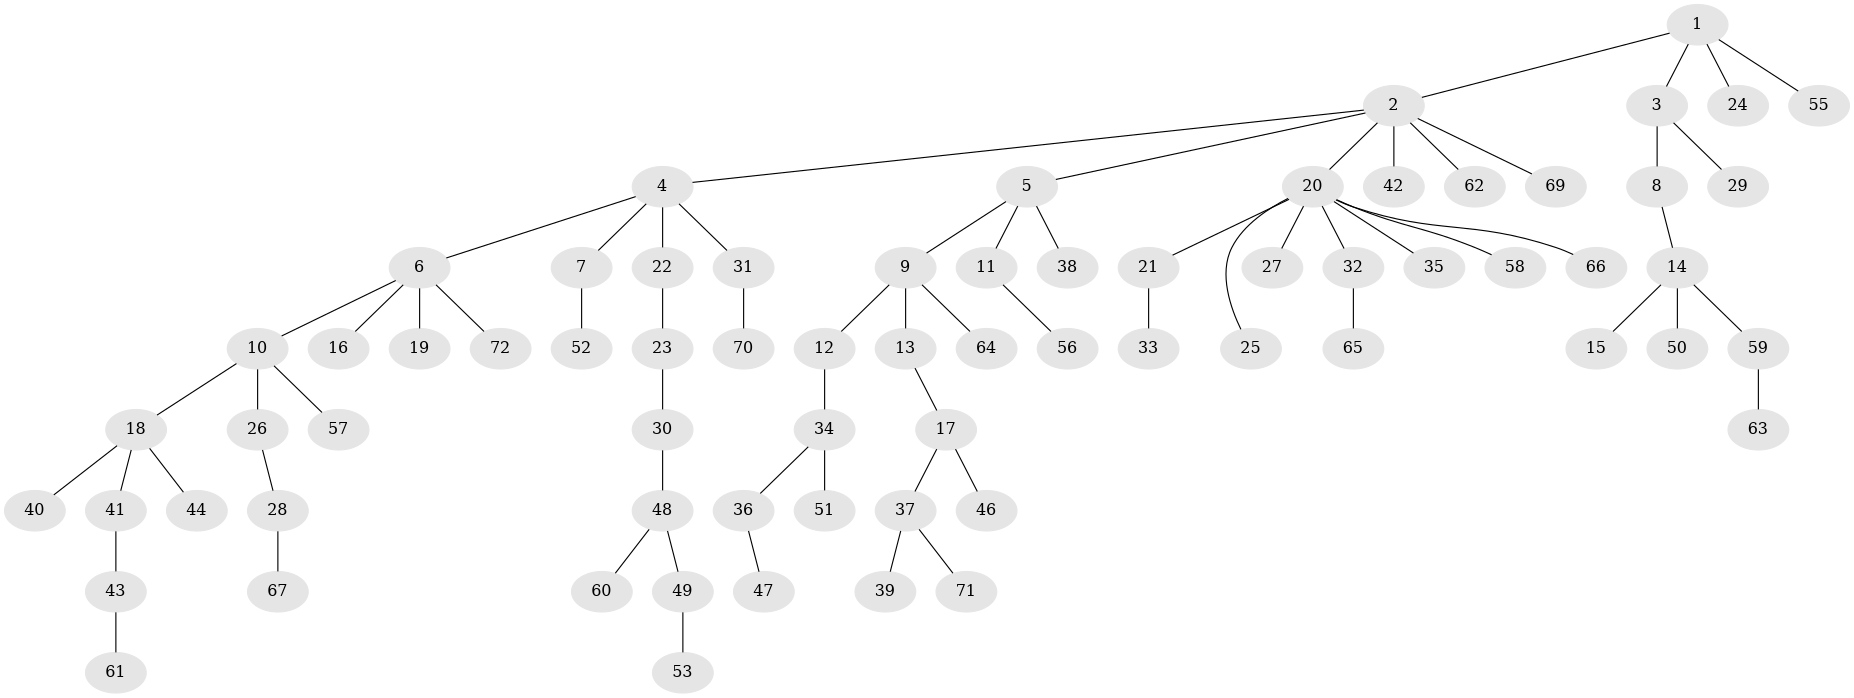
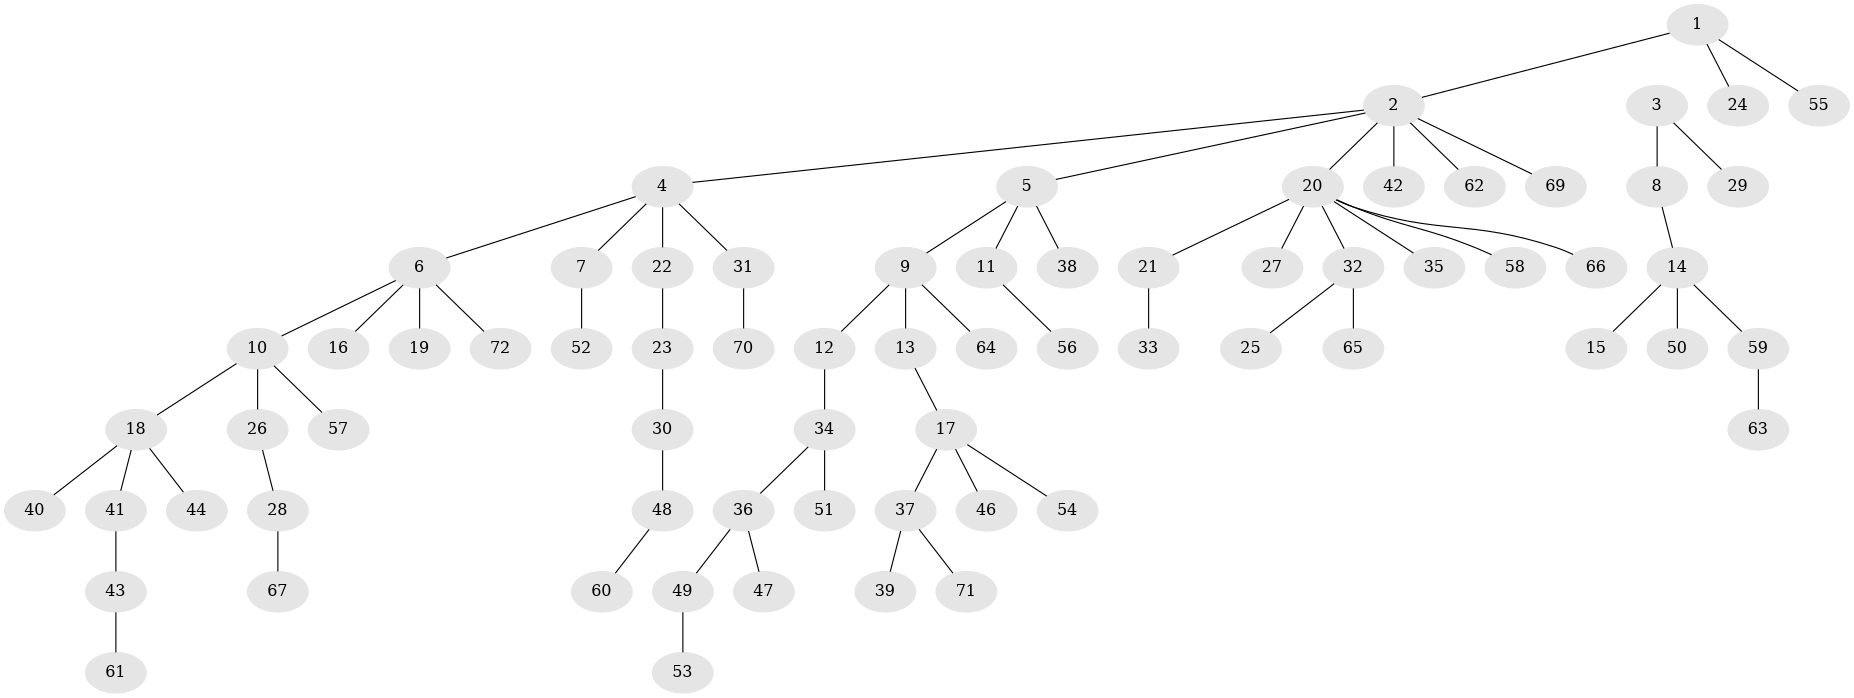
  graph {
    node [color=gray90 style=filled]
    1
    2
    3
    24
    55
    4
    5
    20
    42
    62
    69
    8
    29
    6
    7
    22
    31
    9
    11
    38
    21
    25
    27
    32
    35
    58
    66
    14
    10
    16
    19
    72
    52
    23
    70
    12
    13
    64
    56
    18
    26
    57
    15
    50
    59
    34
    17
    40
    41
    44
    28
    36
    51
    37
    46
+   54
    63
    39
    71
    43
    33
    65
    30
    48
    67
    60
    47
    49
    53
    61
    1 -- 2
-   1 -- 3
    1 -- 24
    1 -- 55
    2 -- 4
    2 -- 5
    2 -- 20
    2 -- 42
    2 -- 62
    2 -- 69
    3 -- 8
    3 -- 29
    4 -- 6
    4 -- 7
    4 -- 22
    4 -- 31
    5 -- 9
    5 -- 11
    5 -- 38
    20 -- 21
-   20 -- 25
+   32 -- 25
    20 -- 27
    20 -- 32
    20 -- 35
    20 -- 58
    20 -- 66
    8 -- 14
    6 -- 10
    6 -- 16
    6 -- 19
    6 -- 72
    7 -- 52
    22 -- 23
    31 -- 70
    9 -- 12
    9 -- 13
    9 -- 64
    11 -- 56
    21 -- 33
    32 -- 65
    14 -- 15
    14 -- 50
    14 -- 59
    10 -- 18
    10 -- 26
    10 -- 57
    23 -- 30
    12 -- 34
    13 -- 17
    18 -- 40
    18 -- 41
    18 -- 44
    26 -- 28
    59 -- 63
    34 -- 36
    34 -- 51
    17 -- 37
    17 -- 46
+   17 -- 54
    41 -- 43
    28 -- 67
    36 -- 47
-   48 -- 49
+   36 -- 49
    37 -- 39
    37 -- 71
    43 -- 61
    30 -- 48
    48 -- 60
    49 -- 53
  }
